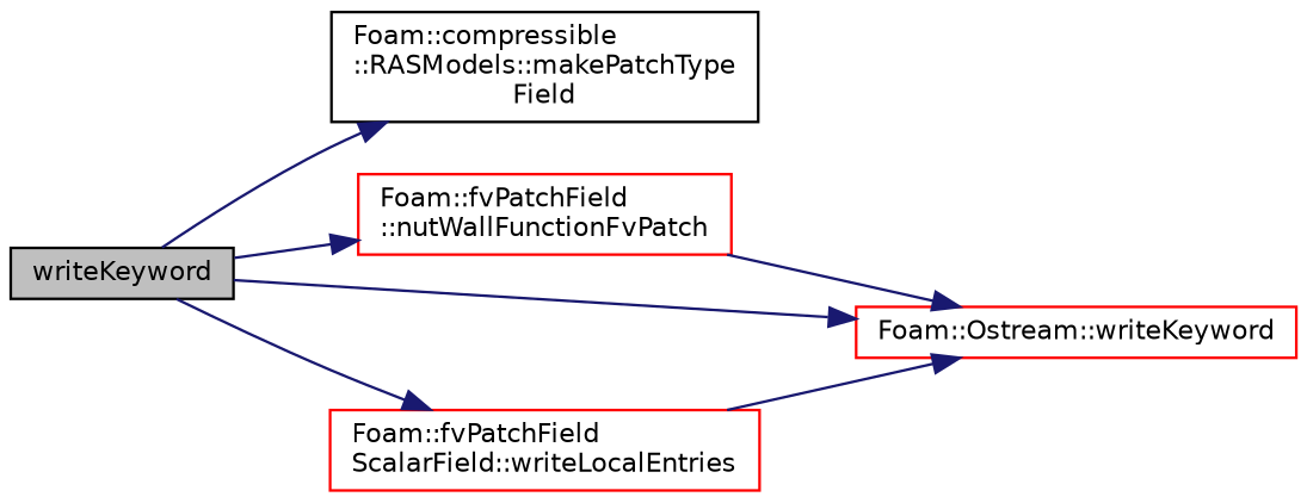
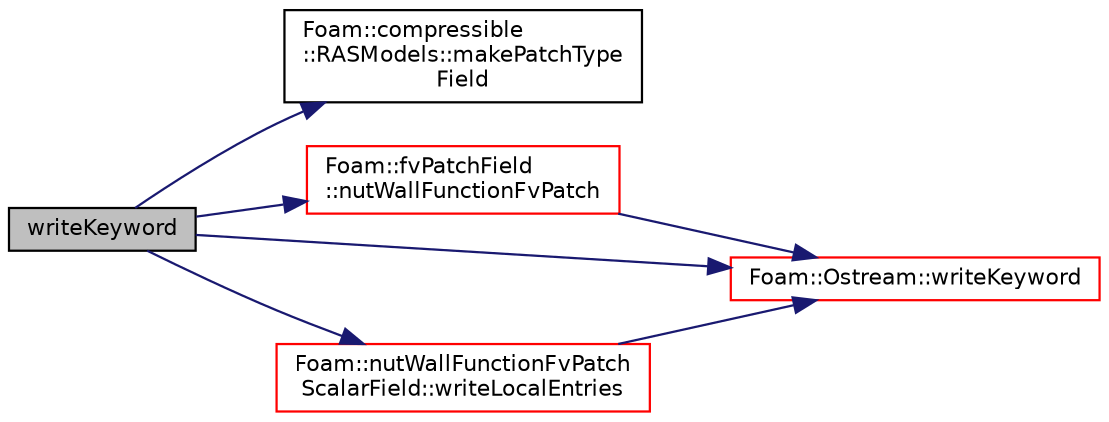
  digraph {
    rankdir=LR
    node [color=red fontname=Helvetica fontsize=10 shape=record]
    edge [color=midnightblue fontname=Helvetica fontsize=10 labelfontname=Helvetica labelfontsize=10 style=solid]
    n1 [color=black fillcolor=grey75 fontcolor=black height=0.2 label=writeKeyword style=filled width=0.4]
    n2 [color=black height=0.2 label="Foam::compressible\l::RASModels::makePatchType\lField" width=0.4]
    n3 [height=0.2 label="Foam::fvPatchField\l::nutWallFunctionFvPatch" width=0.4]
    n4 [height=0.2 label="Foam::Ostream::writeKeyword" width=0.4]
-   n5 [height=0.2 label="Foam::fvPatchField\lScalarField::writeLocalEntries" width=0.4]
+   n5 [height=0.2 label="Foam::nutWallFunctionFvPatch\lScalarField::writeLocalEntries" width=0.4]
    n1 -> n2
    n1 -> n3
    n1 -> n4
    n1 -> n5
    n3 -> n4
    n5 -> n4
  }
